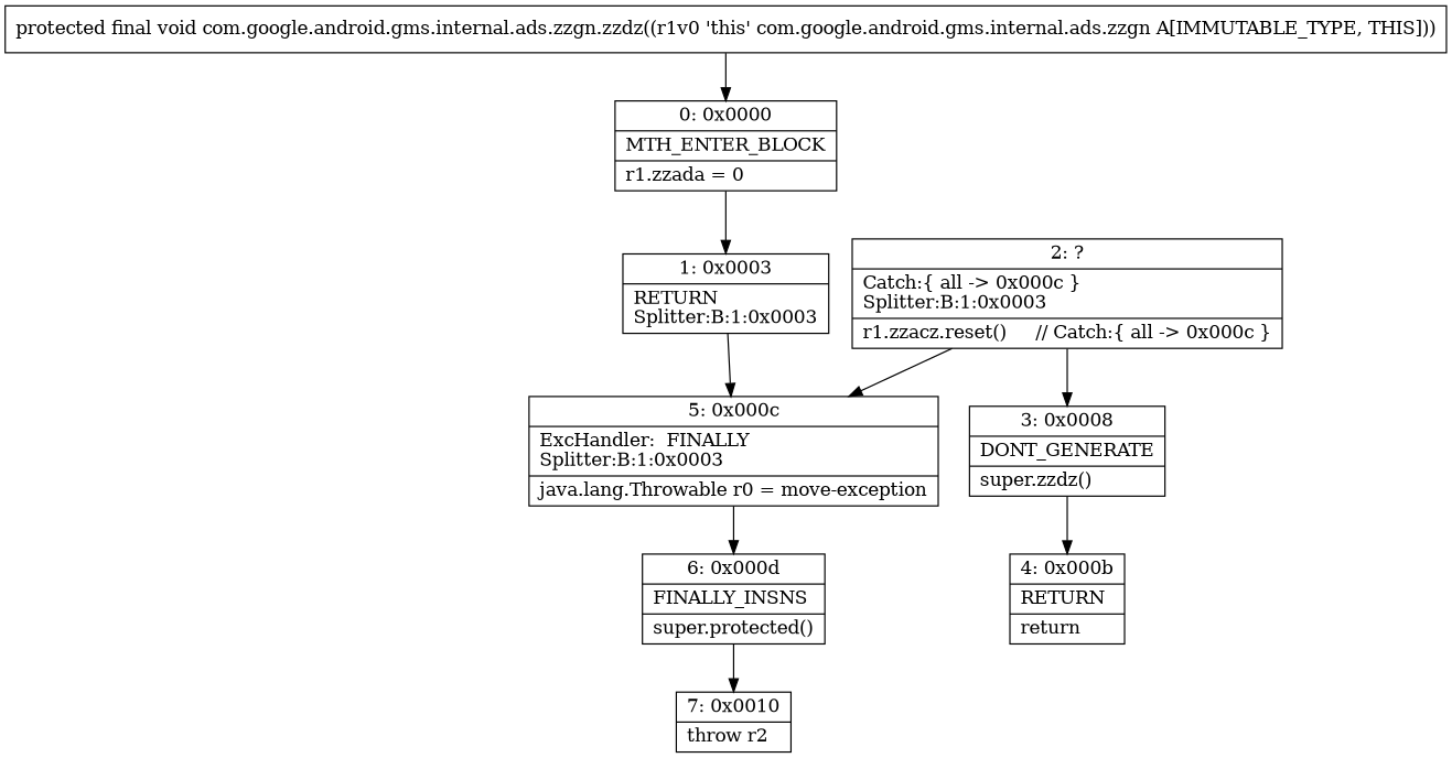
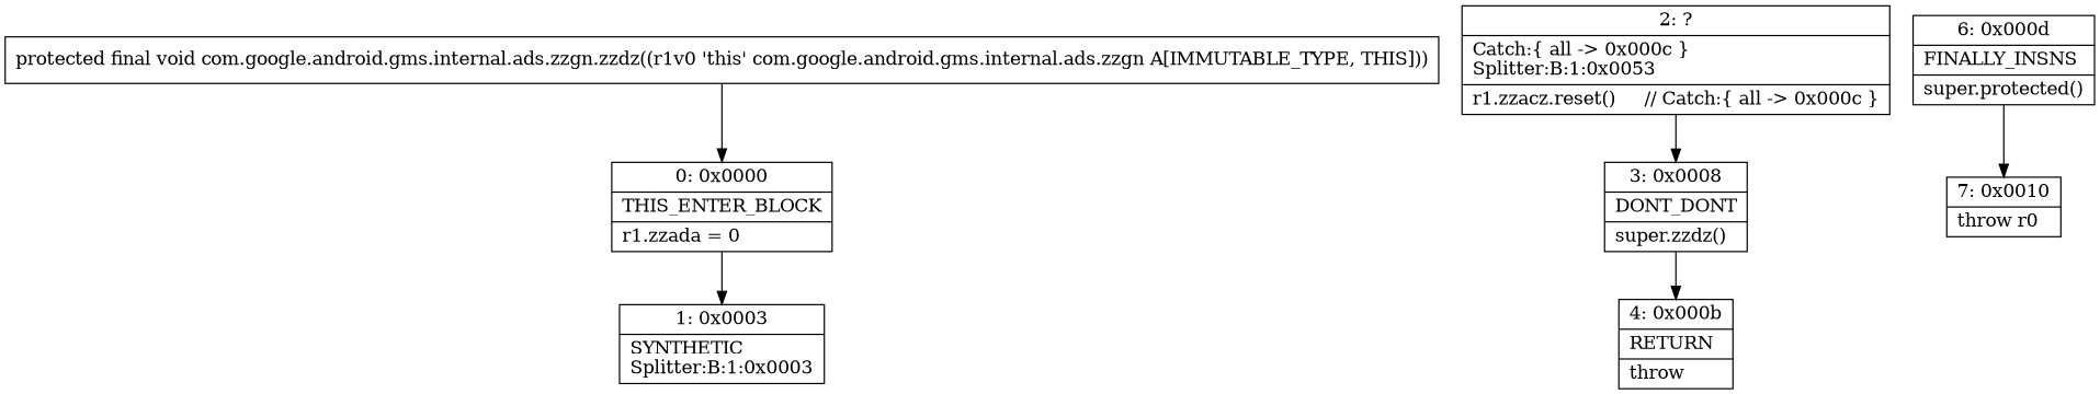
  digraph {
    node [shape=record]
-   n1 [label="{0\:\ 0x0000|MTH_ENTER_BLOCK\l|r1.zzada = 0\l}"]
-   n2 [label="{1\:\ 0x0003|RETURN\lSplitter:B:1:0x0003\l}"]
-   n3 [label="{5\:\ 0x000c|ExcHandler:  FINALLY\lSplitter:B:1:0x0003\l|java.lang.Throwable r0 = move\-exception\l}"]
-   n4 [label="{2\:\ ?|Catch:\{ all \-\> 0x000c \}\lSplitter:B:1:0x0003\l|r1.zzacz.reset()     \/\/ Catch:\{ all \-\> 0x000c \}\l}"]
-   n5 [label="{3\:\ 0x0008|DONT_GENERATE\l|super.zzdz()\l}"]
+   n1 [label="{0\:\ 0x0000|THIS_ENTER_BLOCK\l|r1.zzada = 0\l}"]
+   n2 [label="{1\:\ 0x0003|SYNTHETIC\lSplitter:B:1:0x0003\l}"]
+   n4 [label="{2\:\ ?|Catch:\{ all \-\> 0x000c \}\lSplitter:B:1:0x0053\l|r1.zzacz.reset()     \/\/ Catch:\{ all \-\> 0x000c \}\l}"]
+   n5 [label="{3\:\ 0x0008|DONT_DONT\l|super.zzdz()\l}"]
    n6 [label="{6\:\ 0x000d|FINALLY_INSNS\l|super.protected()\l}"]
-   n7 [label="{4\:\ 0x000b|RETURN\l|return\l}"]
-   n8 [label="{7\:\ 0x0010|throw r2\l}"]
+   n7 [label="{4\:\ 0x000b|RETURN\l|throw\l}"]
+   n8 [label="{7\:\ 0x0010|throw r0\l}"]
    n9 [label="{protected final void com.google.android.gms.internal.ads.zzgn.zzdz((r1v0 'this' com.google.android.gms.internal.ads.zzgn A[IMMUTABLE_TYPE, THIS])) }"]
    n1 -> n2
-   n2 -> n3
-   n3 -> n6
-   n4 -> n3
    n4 -> n5
    n5 -> n7
    n6 -> n8
    n9 -> n1
  }
